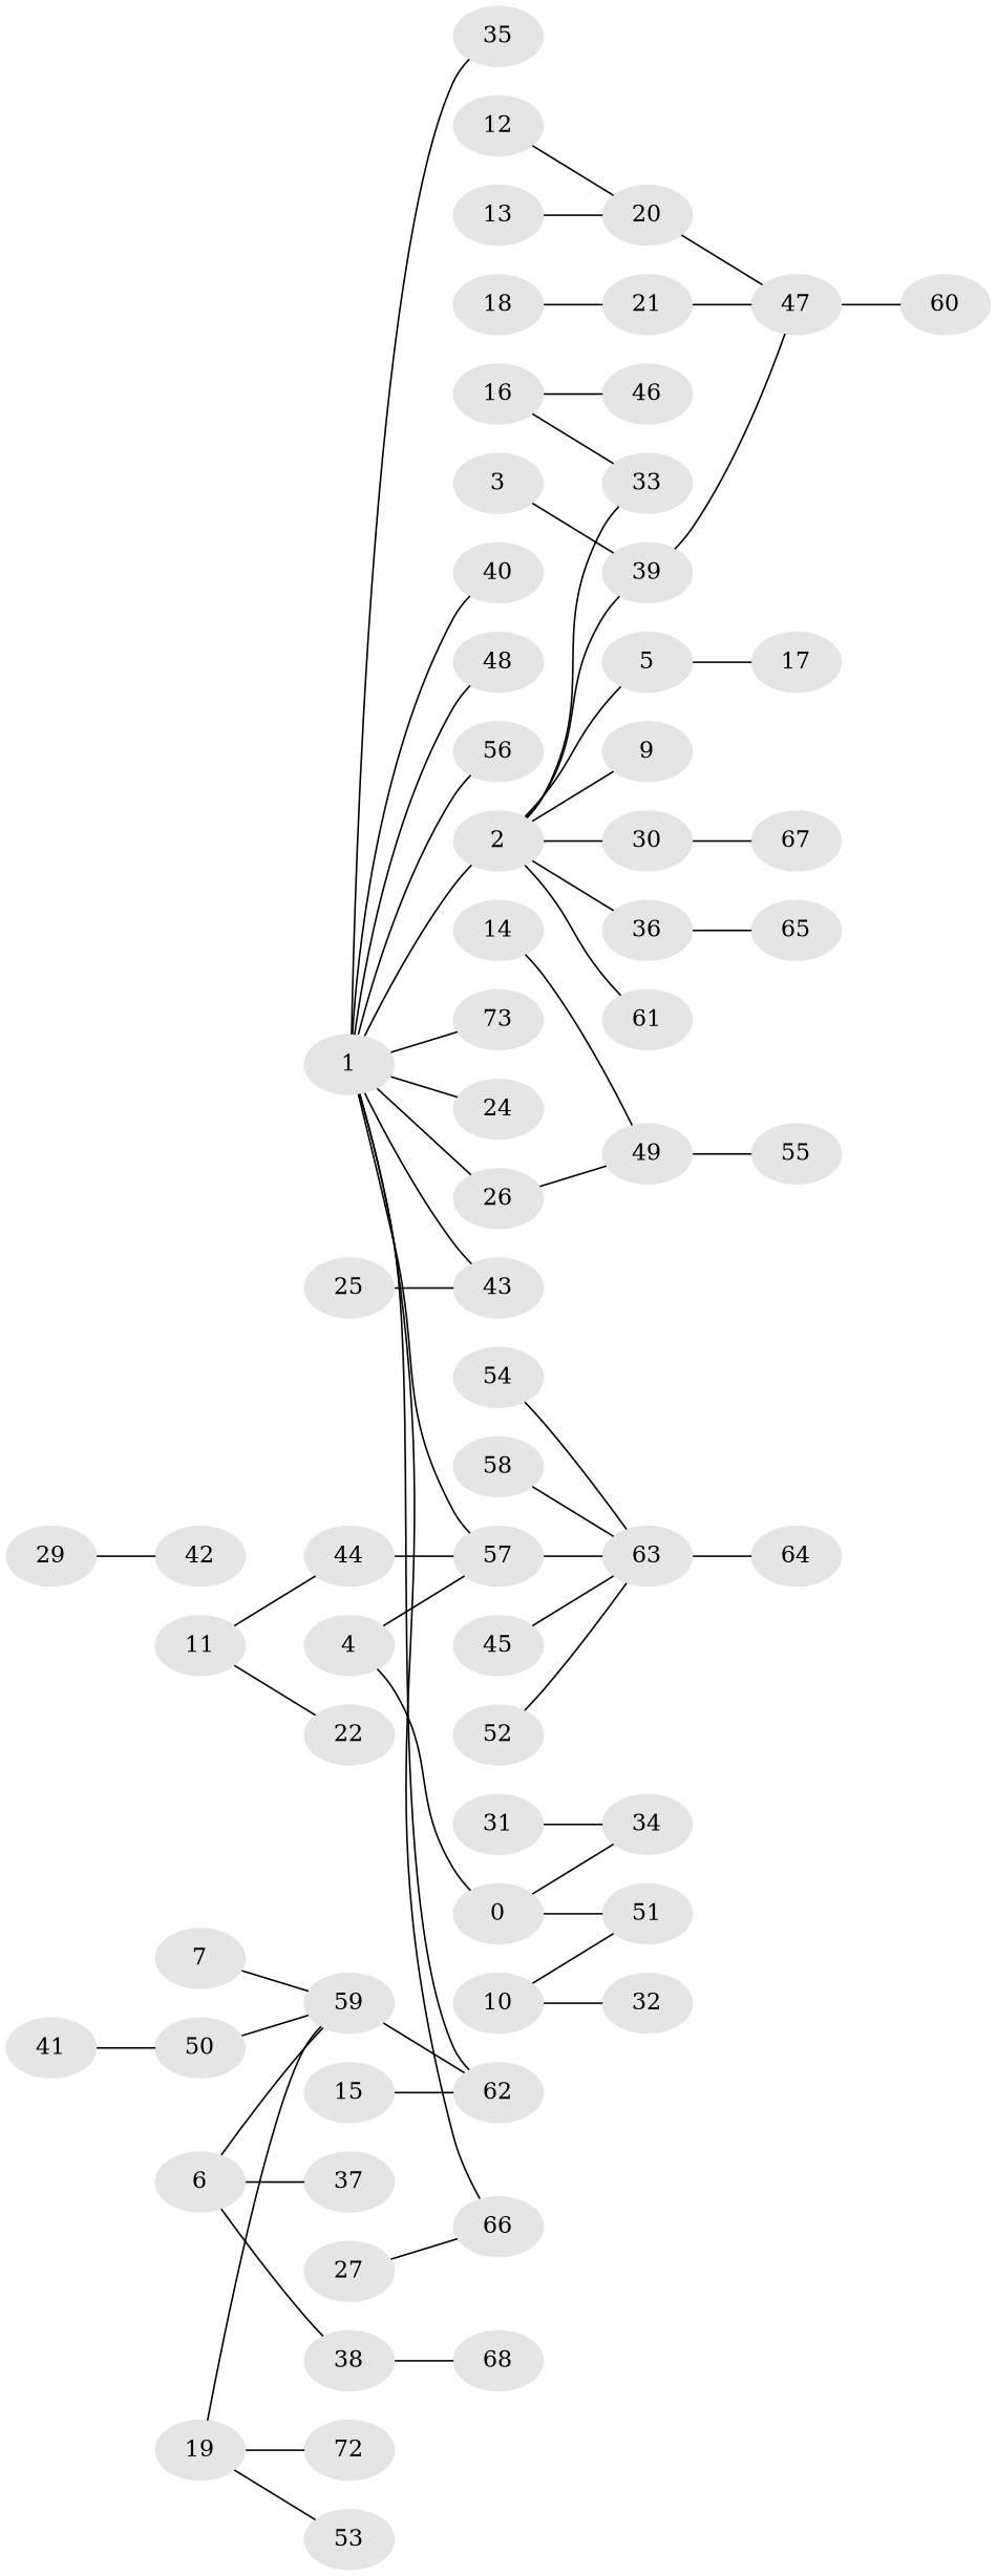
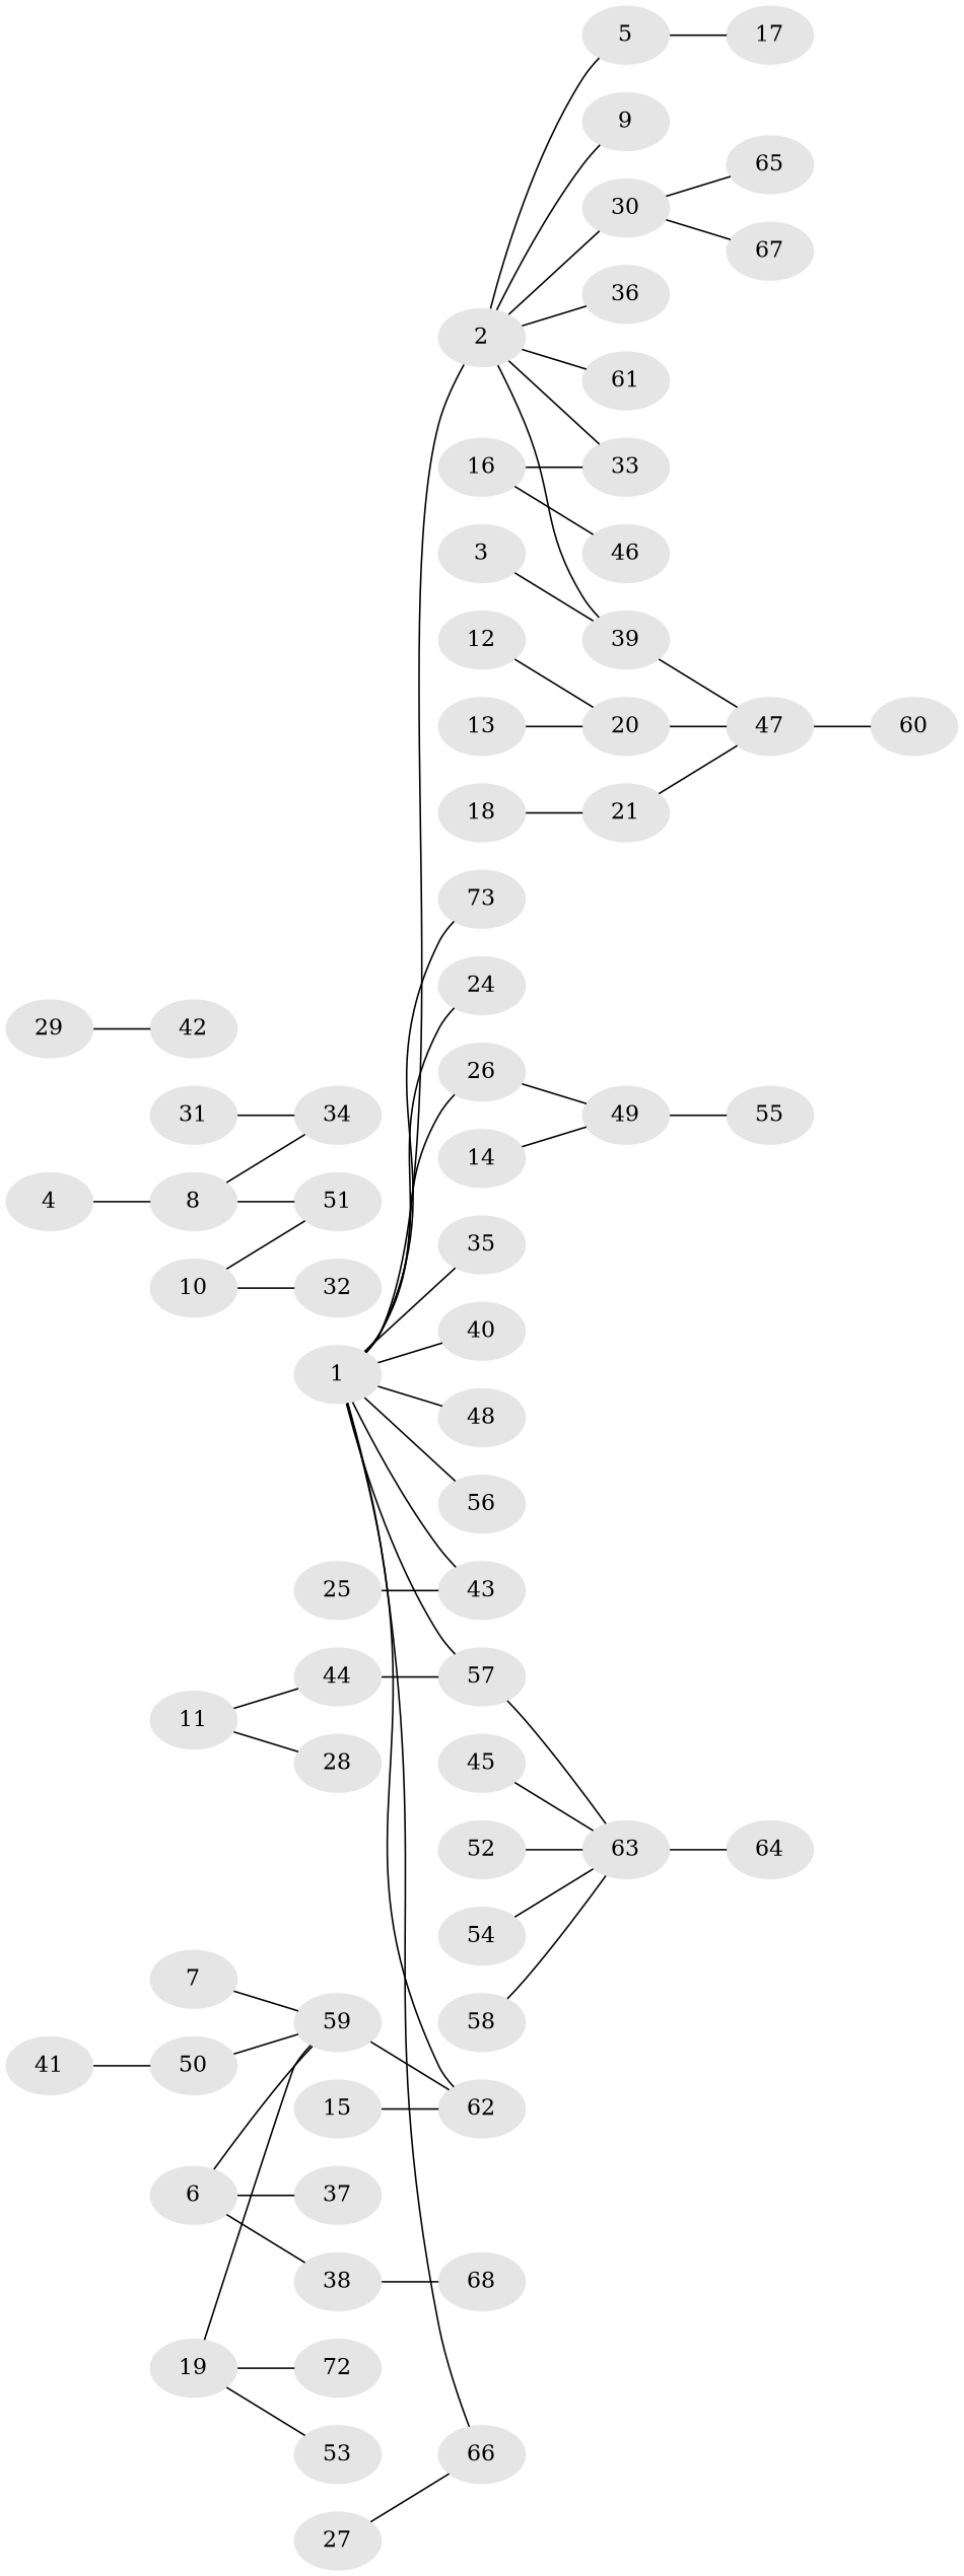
  graph {
    rankdir=LR
    node [color=gray90 style=filled]
    edge [weight=1.0]
    1
    2
    n3 [label=73]
    24
    26
    35
    40
    43
    48
    56
    57
    62
    66
    5
    9
    30
    33
    36
    39
    61
    49
    63
    17
    65
    67
    47
    3
    4
-   8 [label=0]
+   8
    34
    51
    6
    37
    38
    59
    68
    7
    10
    32
    11
-   28 [label=22]
+   28
    44
    12
    20
    13
    14
    55
    15
    16
    46
    18
    21
    19
    n54 [label=72]
    53
    60
    25
    27
    29
    42
    31
    41
    50
    45
    64
    52
    54
    58
    1 -- 2
    1 -- n3
    1 -- 24
    1 -- 26
    1 -- 35
    1 -- 40
    1 -- 43
    1 -- 48
    1 -- 56
    1 -- 57
    1 -- 62
    1 -- 66
    2 -- 5
    2 -- 9
    2 -- 30
    2 -- 33
    2 -- 36
    2 -- 39
    2 -- 61
    26 -- 49
    57 -- 63
    5 -- 17
-   36 -- 65
+   30 -- 65
    30 -- 67
    39 -- 47
    49 -- 55
    63 -- 64
    47 -- 60
    3 -- 39
-   4 -- 57
    4 -- 8
    8 -- 34
    8 -- 51
    6 -- 37
    6 -- 38
    6 -- 59
    38 -- 68
    59 -- 62
    7 -- 59
    10 -- 51
    10 -- 32
    11 -- 28
    11 -- 44
    44 -- 57
    12 -- 20
    20 -- 47
    13 -- 20
    14 -- 49
    15 -- 62
    16 -- 33
    16 -- 46
    18 -- 21
    21 -- 47
    19 -- 59
    19 -- n54
    19 -- 53
    25 -- 43
    27 -- 66
    29 -- 42
    31 -- 34
    41 -- 50
    50 -- 59
    45 -- 63
    52 -- 63
    54 -- 63
    58 -- 63
  }
